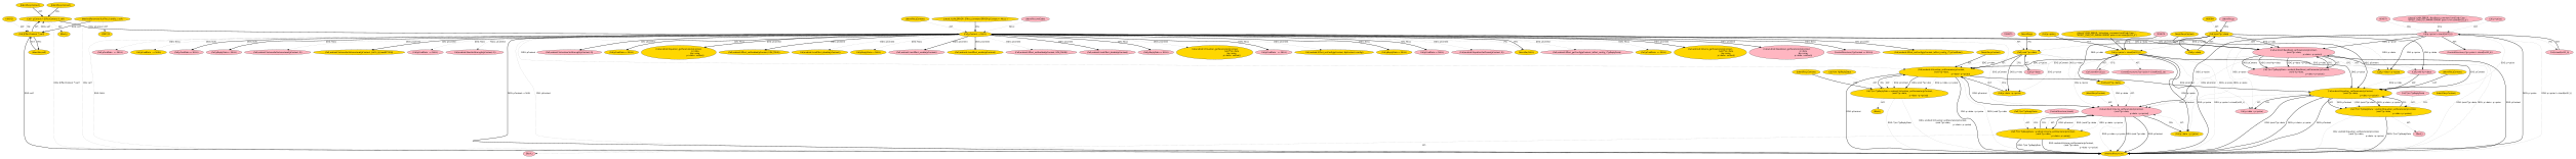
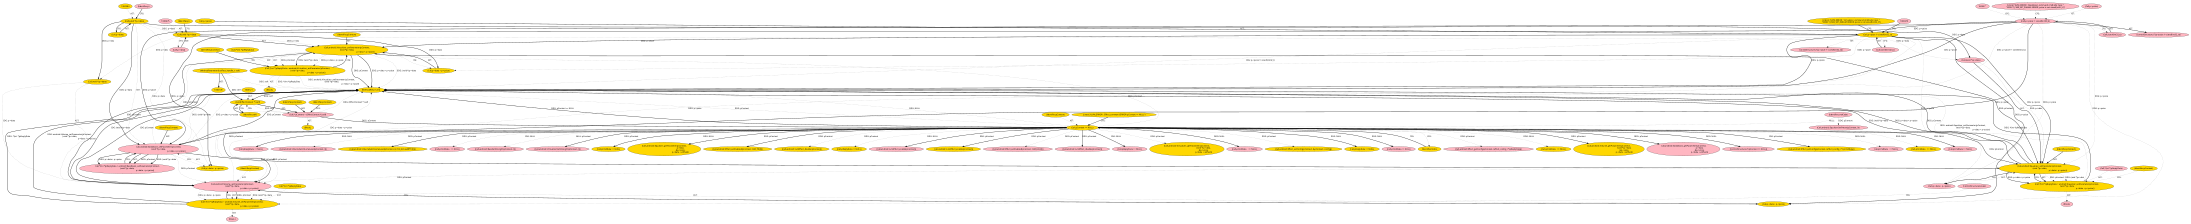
  digraph {
    fontname="Noto Sans"
    node [fillcolor=gold fontname="Noto Sans" style=filled]
    edge [fontname="Noto Sans" style=bold]
    n1 [label="(Call,android::Virtualizer_setParameter(pContext,\n (void *)p->data,\n                                                                       p->data + p->psize))"]
    n2 [label="(Call,*(int *)pReplyData = android::Virtualizer_setParameter(pContext,\n (void *)p->data,\n                                                                       p->data + p->psize))"]
    n3 [label="(Call,android::Equalizer_setParameter(pContext,\n (void *)p->data,\n                                                                     p->data + p->psize))"]
    n4 [fillcolor=lightpink label="(Call,android::Volume_setParameter(pContext,\n (void *)p->data,\n                                                                 p->data + p->psize))"]
    n5 [label="(Call,p->data + p->psize)"]
    n6 [label="(MethodReturn,int)"]
    n7 [label="(Block,)"]
    n8 [fillcolor=lightpink label="(Call,p->data + p->psize)"]
    n9 [label="(Call,*(int *)pReplyData = android::Equalizer_setParameter(pContext,\n (void *)p->data,\n                                                                     p->data + p->psize))"]
    n10 [label="(Call,p->data + p->psize)"]
    n11 [label="(Call,*(int *)pReplyData = android::Volume_setParameter(pContext,\n (void *)p->data,\n                                                                 p->data + p->psize))"]
    n12 [fillcolor=lightpink label="(Call,android::BassBoost_setParameter(pContext,\n (void *)p->data,\n                                                                    p->data + p->psize))"]
    n13 [label="(Call,p->data + p->psize)"]
    n14 [fillcolor=lightpink label="(Call,*(int *)pReplyData = android::BassBoost_setParameter(pContext,\n (void *)p->data,\n                                                                    p->data + p->psize))"]
    n15 [label="(Call,pContext == NULL)"]
    n16 [fillcolor=lightpink label="(Call,android::VirtualizerSetStrength(pContext, 0))"]
    n17 [label="(Call,pCmdData == NULL)"]
    n18 [label="(Call,android::Equalizer_getParameter(pContext,\n                                                             p->data,\n                                                             &p->vsize,\n                                                             p->data + voffset))"]
    n19 [label="(Call,android::Effect_setEnabled(pContext, LVM_TRUE))"]
    n20 [label="(Call,android::LvmEffect_disable(pContext))"]
    n21 [label="(Call,pReplyData == NULL)"]
    n22 [fillcolor=lightpink label="(Call,android::LvmEffect_enable(pContext))"]
    n23 [label="(Call,android::LvmEffect_enable(pContext))"]
    n24 [fillcolor=lightpink label="(Call,android::Effect_setEnabled(pContext, LVM_FALSE))"]
    n25 [fillcolor=lightpink label="(Call,android::LvmEffect_disable(pContext))"]
    n26 [fillcolor=lightpink label="(Call,pReplyData == NULL)"]
    n27 [label="(Call,android::Virtualizer_getParameter(pContext,\n                                                               (void *)p->data,\n                                                               &p->vsize,\n                                                               p->data + voffset))"]
    n28 [fillcolor=lightpink label="(Call,pCmdData    == NULL)"]
    n29 [label="(Call,android::Effect_setConfig(pContext, &pContext->config))"]
    n30 [label="(Call,pReplyData == NULL)"]
    n31 [fillcolor=lightpink label="(Call,pCmdData == NULL)"]
    n32 [fillcolor=lightpink label="(Call,android::EqualizerSetPreset(pContext, 0))"]
    n33 [label="(Identifier,NULL)"]
    n34 [fillcolor=lightpink label="(Call,android::Effect_getConfig(pContext, (effect_config_t *)pReplyData))"]
    n35 [label="(Call,pCmdData   == NULL)"]
    n36 [label="(Call,android::Volume_getParameter(pContext,\n                                                          (void *)p->data,\n                                                          &p->vsize,\n                                                          p->data + voffset))"]
    n37 [fillcolor=lightpink label="(Call,android::BassBoost_getParameter(pContext,\n                                                             p->data,\n                                                             &p->vsize,\n                                                             p->data + voffset))"]
    n38 [fillcolor=lightpink label="(ControlStructure,if (pContext == NULL))"]
    n39 [label="(Call,android::Effect_setConfig(pContext, (effect_config_t *) pCmdData))"]
    n40 [fillcolor=lightpink label="(Call,pCmdData   == NULL)"]
    n41 [label="(Call,pCmdData   == NULL)"]
    n42 [fillcolor=lightpink label="(Call,pCmdData == NULL)"]
    n43 [fillcolor=lightpink label="(Call,pReplyData == NULL)"]
    n44 [fillcolor=lightpink label="(Call,android::VolumeSetVolumeLevel(pContext, 0))"]
    n45 [label="(Call,android::VolumeSetVolumeLevel(pContext, (int16_t)(maxdB*100)))"]
    n46 [fillcolor=lightpink label="(Call,pCmdData   == NULL)"]
    n47 [fillcolor=lightpink label="(Call,android::BassSetStrength(pContext, 0))"]
-   n48 [label="(Call,* pContext = (EffectContext *) self)"]
+   n48 [fillcolor=lightpink label="(Call,* pContext = (EffectContext *) self)"]
    n49 [label="(Call,(EffectContext *) self)"]
    n50 [label="(Block,)"]
    n51 [label="(Identifier,self)"]
    n52 [label="(MethodParameterIn,effect_handle_t  self)"]
    1000109
    n54 [label="(Call,(void *)p->data)"]
    n55 [label="(Call,(void *)p->data)"]
    n56 [label="(Call,p->data)"]
    n57 [fillcolor=lightpink label="(Call,(void *)p->data)"]
    n58 [label="(Call,(void *)p->data)"]
    n59 [fillcolor=lightpink label="(Call,p->data)"]
    n60 [fillcolor=lightpink label="(Call,p->psize != sizeof(int32_t))"]
    n61 [label="(Call,p->psize != sizeof(int32_t))"]
    n62 [fillcolor=lightpink label="(Call,sizeof(int32_t))"]
    n63 [fillcolor=lightpink label="(ControlStructure,if (p->psize != sizeof(int32_t)))"]
    n64 [fillcolor=lightpink label="(Call,sizeof(int32_t))"]
    n65 [fillcolor=lightpink label="(ControlStructure,if (p->psize != sizeof(int32_t)))"]
    n66 [fillcolor=lightpink label="(Block,)"]
    n67 [fillcolor=lightpink label="(Block,)"]
    n68 [fillcolor=lightpink label="(Literal,\"\tLVM_ERROR : BassBoost_command cmdCode Case: \"\n \"EFFECT_CMD_SET_PARAM: ERROR, psize is not sizeof(int32_t)\")"]
    n69 [label="(Call,*(int *)pReplyData)"]
    n70 [label="(Identifier,p)"]
    n71 [fillcolor=lightpink label="(Call,*(int *)pReplyData)"]
    n72 [label="(Identifier,pContext)"]
    n73 [fillcolor=lightpink label="(ControlStructure,break;)"]
    n74 [label="(Identifier,pContext)"]
    n75 [label="(Identifier,pContext)"]
    n76 [label="(Identifier,pContext)"]
    n77 [label="(Identifier,pContext)"]
    n78 [label="(Call,p->psize)"]
    n79 [label="(Identifier,pContext)"]
    n80 [label="(Identifier,pContext)"]
    n81 [label="(Literal,\"\tLVM_ERROR : Virtualizer_command cmdCode Case: \"\n \"EFFECT_CMD_SET_PARAM: ERROR, psize is not sizeof(int32_t)\")"]
    n82 [label="(Literal,\"\tLVM_ERROR : Effect_command ERROR pContext == NULL\")"]
    n83 [label="(Identifier,pContext)"]
    n84 [fillcolor=lightpink label="(Call,p->psize)"]
    n85 [fillcolor=lightpink label="(Identifier,cmdCode)"]
    n86 [label="(Identifier,pContext)"]
    n87 [label="(Call,*(int *)pReplyData)"]
    n88 [fillcolor=lightpink label="(Identifier,p)"]
    1000121
    1000584
    n91 [fillcolor=lightpink label=1000571]
    1000675 [fillcolor=lightpink]
    1000670 [fillcolor=lightpink]
    n1 -> n2 [label="AST: " style=dotted]
    n1 -> n2 [label="DDG: pContext" style=dotted]
    n1 -> n2 [label="DDG: (void *)p->data"]
    n1 -> n2 [label="DDG: p->data + p->psize" style=dotted]
    n1 -> n3 [label="DDG: pContext"]
    n1 -> n4 [label="DDG: pContext"]
    n1 -> n5 [label="CFG: " style=dotted]
    n1 -> n6 [label="DDG: p->data + p->psize"]
    n1 -> n6 [label="DDG: (void *)p->data" style=dotted]
    n1 -> n6 [label="DDG: pContext"]
    n2 -> n1 [label="CFG: "]
    n2 -> n6 [label="DDG: *(int *)pReplyData" style=dotted]
    n2 -> n6 [label="DDG: android::Virtualizer_setParameter(pContext,\n (void *)p->data,\n                                                                       p->data + p->psize)" style=dotted]
    n2 -> n7 [label="AST: " style=dotted]
    n3 -> n4 [label="DDG: pContext" style=dotted]
    n3 -> n6 [label="DDG: (void *)p->data"]
    n3 -> n6 [label="DDG: p->data + p->psize"]
    n3 -> n6 [label="DDG: pContext"]
    n3 -> n8 [label="CFG: "]
    n3 -> n9 [label="AST: "]
    n3 -> n9 [label="DDG: pContext" style=dotted]
    n3 -> n9 [label="DDG: (void *)p->data" style=dotted]
    n3 -> n9 [label="DDG: p->data + p->psize"]
    n4 -> n6 [label="DDG: p->data + p->psize" style=dotted]
    n4 -> n6 [label="DDG: (void *)p->data"]
    n4 -> n6 [label="DDG: pContext"]
    n4 -> n10 [label="CFG: "]
    n4 -> n11 [label="AST: " style=dotted]
    n4 -> n11 [label="DDG: pContext"]
    n4 -> n11 [label="DDG: (void *)p->data" style=dotted]
    n4 -> n11 [label="DDG: p->data + p->psize" style=dotted]
    n5 -> n1 [label="AST: "]
    n8 -> n3 [label="AST: " style=dotted]
    n9 -> n3 [label="CFG: "]
    n9 -> n6 [label="DDG: android::Equalizer_setParameter(pContext,\n (void *)p->data,\n                                                                     p->data + p->psize)" style=dotted]
    n9 -> n6 [label="DDG: *(int *)pReplyData"]
    n9 -> n66 [label="AST: " style=dotted]
    n10 -> n4 [label="AST: " style=dotted]
    n11 -> n4 [label="CFG: "]
    n11 -> n6 [label="DDG: *(int *)pReplyData"]
    n11 -> n6 [label="DDG: android::Volume_setParameter(pContext,\n (void *)p->data,\n                                                                 p->data + p->psize)"]
    n11 -> n67 [label="AST: " style=dotted]
    n12 -> n1 [label="DDG: pContext" style=dotted]
    n12 -> n3 [label="DDG: pContext"]
    n12 -> n4 [label="DDG: pContext" style=dotted]
    n12 -> n6 [label="DDG: (void *)p->data" style=dotted]
    n12 -> n6 [label="DDG: p->data + p->psize" style=dotted]
    n12 -> n6 [label="DDG: pContext"]
    n12 -> n13 [label="CFG: " style=dotted]
    n12 -> n14 [label="AST: "]
    n12 -> n14 [label="DDG: pContext"]
    n12 -> n14 [label="DDG: (void *)p->data"]
    n12 -> n14 [label="DDG: p->data + p->psize"]
    n13 -> n12 [label="AST: " style=dotted]
    n14 -> n12 [label="CFG: "]
    n15 -> n1 [label="DDG: pContext" style=dotted]
    n15 -> n3 [label="DDG: pContext"]
    n15 -> n4 [label="DDG: pContext" style=dotted]
    n15 -> n6 [label="DDG: NULL" style=dotted]
    n15 -> n6 [label="DDG: pContext == NULL"]
    n15 -> n6 [label="DDG: pContext" style=dotted]
    n15 -> n12 [label="DDG: pContext"]
    n15 -> n16 [label="DDG: pContext"]
    n15 -> n17 [label="DDG: NULL"]
    n15 -> n18 [label="DDG: pContext"]
    n15 -> n19 [label="DDG: pContext"]
    n15 -> n20 [label="DDG: pContext" style=dotted]
    n15 -> n21 [label="DDG: NULL" style=dotted]
    n15 -> n22 [label="DDG: pContext"]
    n15 -> n23 [label="DDG: pContext"]
    n15 -> n24 [label="DDG: pContext" style=dotted]
    n15 -> n25 [label="DDG: pContext"]
    n15 -> n26 [label="DDG: NULL"]
    n15 -> n27 [label="DDG: pContext" style=dotted]
    n15 -> n28 [label="DDG: NULL"]
    n15 -> n29 [label="DDG: pContext" style=dotted]
    n15 -> n30 [label="DDG: NULL"]
    n15 -> n31 [label="DDG: NULL"]
-   n15 -> n32 [label="DDG: pContext" style=dotted]
+   n85 -> n32 [label="DDG: pContext" style=dotted]
    n15 -> n33 [label="CFG: " style=dotted]
    n15 -> n34 [label="DDG: pContext" style=dotted]
    n15 -> n35 [label="DDG: NULL" style=dotted]
    n15 -> n36 [label="DDG: pContext"]
    n15 -> n37 [label="DDG: pContext"]
    n15 -> n38 [label="DDG: NULL"]
    n15 -> n39 [label="DDG: pContext"]
    n15 -> n40 [label="DDG: NULL" style=dotted]
    n15 -> n41 [label="DDG: NULL" style=dotted]
    n15 -> n42 [label="DDG: NULL"]
    n15 -> n43 [label="DDG: NULL"]
    n15 -> n44 [label="DDG: pContext" style=dotted]
    n15 -> n45 [label="DDG: pContext"]
    n15 -> n46 [label="DDG: NULL" style=dotted]
    n15 -> n47 [label="NULL: pContext" style=dotted]
    n33 -> n15 [label="CFG: "]
    n48 -> n6 [label="DDG: (EffectContext *) self" style=dotted]
    n48 -> n15 [label="DDG: pContext"]
    n48 -> n49 [label="CFG: " style=dotted]
    n48 -> n50 [label="AST: " style=dotted]
-   n49 -> n6 [label="DDG: self"]
+   n6 -> n49 [label="DDG: self"]
    n49 -> n48 [label="AST: "]
    n49 -> n48 [label="DDG: self" style=dotted]
    n49 -> n51 [label="CFG: "]
    n51 -> n49 [label="AST: "]
    n52 -> n6 [label="DDG: self" style=dotted]
    n52 -> n49 [label="DDG: self"]
-   n52 -> 1000109 [label="AST: " style=dotted]
+   n52 -> 1000109 [label="AST: "]
    n54 -> n12 [label="AST: " style=dotted]
    n54 -> n12 [label="DDG: p->data"]
    n54 -> n13 [label="DDG: p->data" style=dotted]
    n54 -> n55 [label="DDG: p->data" style=dotted]
    n54 -> n56 [label="CFG: "]
    n54 -> n57 [label="DDG: p->data"]
    n54 -> n58 [label="DDG: p->data"]
    n55 -> n1 [label="AST: "]
    n55 -> n1 [label="DDG: p->data" style=dotted]
    n55 -> n5 [label="DDG: p->data"]
    n55 -> n57 [label="DDG: p->data" style=dotted]
    n55 -> n58 [label="DDG: p->data" style=dotted]
    n55 -> n59 [label="CFG: " style=dotted]
    n56 -> n54 [label="AST: "]
    n57 -> n3 [label="AST: "]
    n57 -> n3 [label="DDG: p->data" style=dotted]
    n58 -> n4 [label="AST: " style=dotted]
    n58 -> n4 [label="DDG: p->data" style=dotted]
    n59 -> n55 [label="AST: "]
    n60 -> n3 [label="DDG: p->psize" style=dotted]
    n60 -> n4 [label="DDG: p->psize"]
    n60 -> n6 [label="DDG: p->psize"]
    n60 -> n6 [label="DDG: p->psize != sizeof(int32_t)" style=dotted]
    n60 -> n8 [label="DDG: p->psize" style=dotted]
    n60 -> n10 [label="DDG: p->psize" style=dotted]
    n60 -> n12 [label="DDG: p->psize"]
    n60 -> n13 [label="DDG: p->psize"]
    n60 -> n61 [label="DDG: p->psize" style=dotted]
    n60 -> n62 [label="CFG: " style=dotted]
    n60 -> n63 [label="AST: "]
    n61 -> n1 [label="DDG: p->psize"]
    n61 -> n3 [label="DDG: p->psize"]
    n61 -> n4 [label="DDG: p->psize" style=dotted]
    n61 -> n5 [label="DDG: p->psize" style=dotted]
    n61 -> n6 [label="DDG: p->psize"]
    n61 -> n6 [label="DDG: p->psize != sizeof(int32_t)" style=dotted]
    n61 -> n8 [label="DDG: p->psize" style=dotted]
    n61 -> n10 [label="DDG: p->psize"]
    n61 -> n64 [label="CFG: " style=dotted]
    n61 -> n65 [label="AST: " style=dotted]
    n62 -> n60 [label="AST: "]
    n64 -> n61 [label="AST: "]
    n68 -> n60 [label="CFG: " style=dotted]
    n69 -> n11 [label="AST: " style=dotted]
    n70 -> n55 [label="CFG: "]
    n71 -> n9 [label="AST: " style=dotted]
    n72 -> n9 [label="CFG: " style=dotted]
    n73 -> n11 [label="CFG: " style=dotted]
    n74 -> n15 [label="AST: " style=dotted]
    n75 -> n4 [label="AST: " style=dotted]
    n76 -> n48 [label="AST: "]
    n77 -> n3 [label="AST: "]
    n78 -> n61 [label="AST: "]
    n79 -> n48 [label="CFG: "]
    n80 -> n2 [label="CFG: "]
    n81 -> n61 [label="CFG: "]
    n82 -> n15 [label="CFG: "]
    n83 -> n12 [label="AST: "]
    n84 -> n60 [label="AST: " style=dotted]
    n85 -> n15 [label="NULL: " style=dotted]
    n86 -> n1 [label="AST: "]
    n87 -> n2 [label="AST: " style=dotted]
    n88 -> n54 [label="CFG: "]
    1000121 -> n49 [label="AST: " style=dotted]
    1000584 -> n54 [label="AST: " style=dotted]
    n91 -> n60 [label="CFG: " style=dotted]
    1000675 -> n55 [label="AST: " style=dotted]
    1000670 -> n61 [label="CFG: "]
  }
